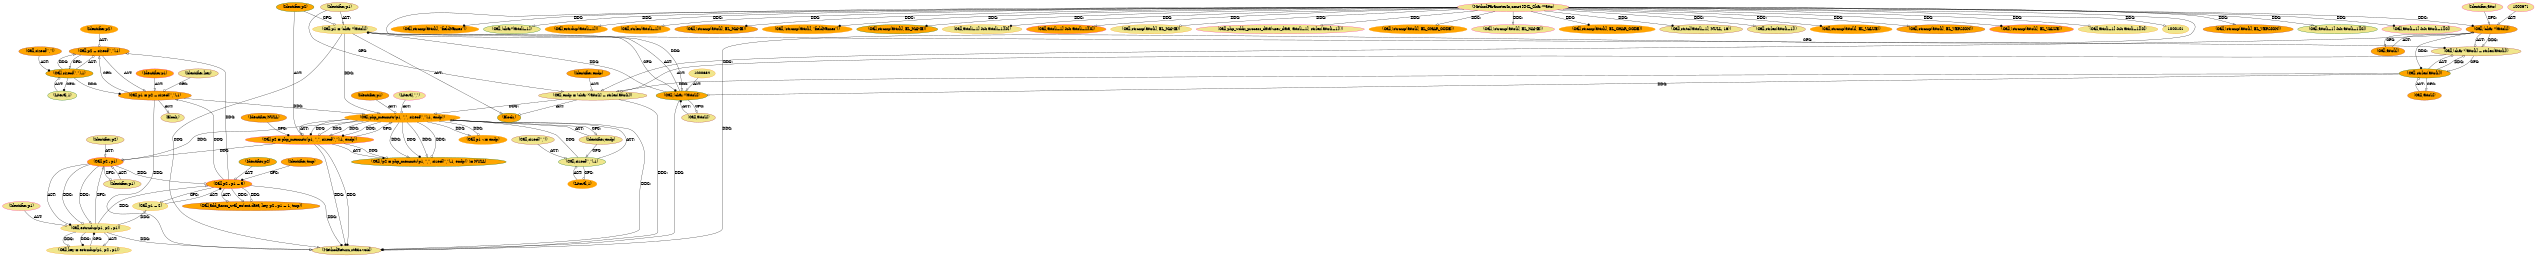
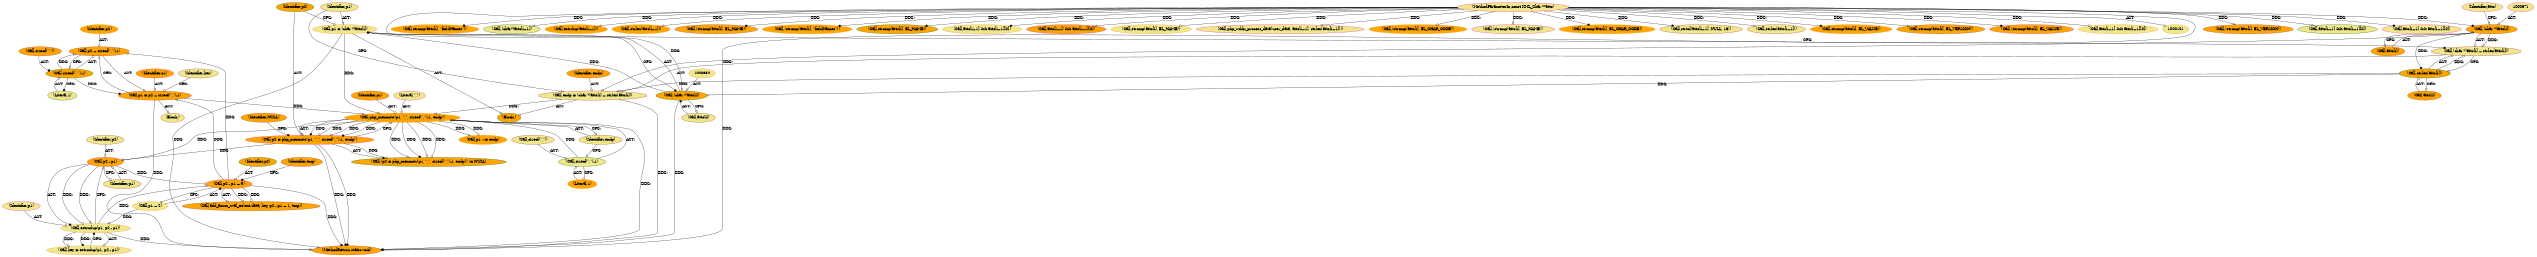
  digraph {
    node [color=brown fillcolor=orange style=filled]
    edge [arrowhead=onormal]
    n1 [label="(Call,p2 + sizeof(\",\")-1)"]
    n2 [label="(Call,p1 = p2 + sizeof(\",\")-1)"]
    n3 [color=darkgreen label="(Call,sizeof(\",\")-1)"]
-   n4 [fillcolor=khaki label="(MethodReturn,static void)"]
+   n4 [label="(MethodReturn,static void)"]
    n5 [color=darkorange label="(Call,php_memnstr(p1, \",\", sizeof(\",\")-1, endp))"]
    n6 [fillcolor=khaki label="(Block,)"]
    n7 [color=darkgreen fillcolor=khaki label="(Literal,1)"]
    n8 [color=deeppink label="(Call,p2 - p1 + 5)"]
    n9 [color=darkorange fillcolor=khaki label="(Call,p1 + 2)"]
    n10 [label="(Call,add_assoc_zval_ex(ent.data, key, p2 - p1 + 1, tmp))"]
    n11 [color=deeppink label="(Call,p2 - p1)"]
    n12 [color=darkorange fillcolor=khaki label="(Call,estrndup(p1, p2 - p1))"]
    n13 [fillcolor=khaki label="(Identifier,p1)"]
    n14 [color=darkorange fillcolor=khaki label="(Call,key = estrndup(p1, p2 - p1))"]
    n15 [color=deeppink label="(Call,p2 = php_memnstr(p1, \",\", sizeof(\",\")-1, endp))"]
    n16 [color=darkgreen label="(Call,(p2 = php_memnstr(p1, \",\", sizeof(\",\")-1, endp)) != NULL)"]
    n17 [color=darkorange label="(Call,p1 <= endp)"]
    n18 [fillcolor=khaki label="(Identifier,endp)"]
    n19 [color=darkgreen fillcolor=khaki label="(Call,sizeof(\",\")-1)"]
    n20 [color=darkorange fillcolor=khaki label="(Call,p1 = (char *)atts[i])"]
    n21 [color=darkgreen label="(Call,(char *)atts[i])"]
    n22 [color=darkgreen label="(Block,)"]
    n23 [fillcolor=khaki label="(Call,(char *)atts[i] + strlen(atts[i]))"]
    n24 [fillcolor=khaki label="(Call,atts[i])"]
    n25 [color=darkgreen label="(Call,strlen(atts[i]))"]
    n26 [fillcolor=khaki label="(Call,endp = (char *)atts[i] + strlen(atts[i]))"]
    n27 [label="(Call,atts[i])"]
    n28 [label="(Call,(char *)atts[i])"]
    n29 [label="(Call,atts[i])"]
    n30 [color=deeppink fillcolor=khaki label="(MethodParameterIn,const XML_Char **atts)"]
    n31 [label="(Call,!strcmp(atts[i], EL_VERSION))"]
    n32 [color=darkgreen fillcolor=khaki label="(Call,atts[i+1] && atts[i+1][0])"]
    n33 [color=deeppink fillcolor=khaki label="(Call,atts[i+1] && atts[i+1][0])"]
    n34 [color=darkorange label="(Call,strcmp(atts[i], \"fieldNames\"))"]
    n35 [color=darkgreen fillcolor=khaki label="(Call,(char*)atts[i+1])"]
    n36 [color=darkorange label="(Call,estrdup(atts[i+1]))"]
    n37 [color=darkorange label="(Call,strlen(atts[i+1]))"]
    n38 [label="(Call,!strcmp(atts[i], EL_NAME))"]
    n39 [color=darkorange label="(Call,!strcmp(atts[i], \"fieldNames\"))"]
    n40 [color=darkgreen label="(Call,strcmp(atts[i], EL_NAME))"]
    n41 [color=darkorange fillcolor=khaki label="(Call,atts[i+1] && atts[i+1][0])"]
    n42 [color=deeppink label="(Call,atts[i+1] && atts[i+1][0])"]
    n43 [color=darkorange fillcolor=khaki label="(Call,strcmp(atts[i], EL_NAME))"]
    n44 [color=deeppink fillcolor=khaki label="(Call,php_wddx_process_data(user_data, atts[i+1], strlen(atts[i+1])))"]
    n45 [color=darkorange label="(Call,!strcmp(atts[i], EL_CHAR_CODE))"]
    n46 [color=deeppink fillcolor=khaki label="(Call,!strcmp(atts[i], EL_NAME))"]
    n47 [color=darkorange label="(Call,strcmp(atts[i], EL_CHAR_CODE))"]
    n48 [fillcolor=khaki label="(Call,strtol(atts[i+1], NULL, 16))"]
    n49 [fillcolor=khaki label="(Call,strlen(atts[i+1]))"]
    n50 [color=darkorange label="(Call,strcmp(atts[i], EL_VALUE))"]
    n51 [label="(Call,strcmp(atts[i], EL_VERSION))"]
    n52 [color=deeppink label="(Call,!strcmp(atts[i], EL_VALUE))"]
    n53 [color=darkorange fillcolor=khaki label="(Call,atts[i+1] && atts[i+1][0])"]
    1000101 [color=darkorange fillcolor=khaki]
    n55 [color=darkorange label="(Literal,1)"]
    n56 [fillcolor=khaki label="(Call,sizeof(\",\"))"]
    n57 [color=deeppink fillcolor=khaki label="(Identifier,p1)"]
    n58 [label="(Identifier,p1)"]
    n59 [color=deeppink fillcolor=khaki label="(Literal,\",\")"]
    n60 [label="(Identifier,endp)"]
    n61 [color=deeppink label="(Identifier,p1)"]
    n62 [color=darkgreen label="(Identifier,p2)"]
    n63 [color=deeppink fillcolor=khaki label="(Identifier,atts)"]
    n64 [label="(Identifier,NULL)"]
    n65 [label="(Call,sizeof(\",\"))"]
    n66 [color=darkgreen label="(Identifier,p2)"]
    n67 [fillcolor=khaki label="(Identifier,key)"]
    n68 [fillcolor=khaki label="(Identifier,p2)"]
    n69 [label="(Identifier,tmp)"]
    n70 [fillcolor=khaki label="(Identifier,p1)"]
    n71 [color=darkorange label="(Identifier,p2)"]
    1000682 [color=darkorange fillcolor=khaki]
    1000671 [color=deeppink fillcolor=khaki]
    n1 -> n2 [label="AST: "]
    n1 -> n3 [label="CFG: "]
    n2 -> n1 [label="CFG: "]
    n2 -> n4 [label="DDG: "]
    n2 -> n5 [label="DDG: "]
    n2 -> n6 [label="AST: "]
    n3 -> n1 [arrowhead=odot label="AST: "]
    n3 -> n1 [label="DDG: "]
    n3 -> n2 [arrowhead=dot label="DDG: "]
    n3 -> n7 [arrowhead=dot label="CFG: "]
    n5 -> n4 [label="DDG: "]
    n5 -> n11 [arrowhead=odot label="DDG: "]
    n5 -> n15 [arrowhead=odot label="AST: "]
    n5 -> n15 [arrowhead=dot label="DDG: "]
    n5 -> n15 [arrowhead=odot label="DDG: "]
    n5 -> n15 [label="DDG: "]
    n5 -> n15 [arrowhead=dot label="DDG: "]
    n5 -> n16 [arrowhead=dot label="DDG: "]
    n5 -> n16 [label="DDG: "]
    n5 -> n16 [arrowhead=odot label="DDG: "]
    n5 -> n16 [label="DDG: "]
    n5 -> n17 [arrowhead=odot label="DDG: "]
    n5 -> n17 [label="DDG: "]
    n5 -> n18 [label="CFG: "]
    n7 -> n3 [arrowhead=odot label="AST: "]
    n8 -> n1 [label="DDG: "]
    n8 -> n2 [label="DDG: "]
    n8 -> n4 [arrowhead=dot label="DDG: "]
    n8 -> n9 [arrowhead=odot label="CFG: "]
    n8 -> n10 [arrowhead=odot label="AST: "]
    n8 -> n10 [arrowhead=odot label="DDG: "]
    n8 -> n10 [arrowhead=odot label="DDG: "]
    n9 -> n8 [arrowhead=dot label="AST: "]
    n11 -> n8 [arrowhead=odot label="DDG: "]
    n11 -> n12 [arrowhead=dot label="AST: "]
    n11 -> n12 [arrowhead=odot label="DDG: "]
    n11 -> n12 [label="DDG: "]
    n11 -> n13 [arrowhead=odot label="CFG: "]
    n12 -> n4 [label="DDG: "]
    n12 -> n8 [label="DDG: "]
-   n12 -> n9 [label="DDG: "]
+   n9 -> n12 [label="DDG: "]
    n12 -> n11 [label="CFG: "]
    n12 -> n14 [label="AST: "]
    n12 -> n14 [label="DDG: "]
    n12 -> n14 [arrowhead=dot label="DDG: "]
    n13 -> n11 [label="AST: "]
    n14 -> n12 [arrowhead=dot label="CFG: "]
    n15 -> n4 [arrowhead=dot label="DDG: "]
    n15 -> n4 [arrowhead=dot label="DDG: "]
    n15 -> n5 [label="CFG: "]
    n15 -> n11 [arrowhead=odot label="DDG: "]
    n15 -> n16 [arrowhead=dot label="AST: "]
    n15 -> n16 [arrowhead=odot label="DDG: "]
    n18 -> n5 [arrowhead=odot label="AST: "]
    n18 -> n19 [label="CFG: "]
    n19 -> n5 [label="AST: "]
    n19 -> n5 [arrowhead=odot label="DDG: "]
    n19 -> n55 [arrowhead=odot label="CFG: "]
    n20 -> n4 [label="DDG: "]
    n20 -> n5 [label="DDG: "]
    n20 -> n21 [arrowhead=dot label="CFG: "]
    n20 -> n22 [label="AST: "]
    n20 -> n23 [arrowhead=dot label="CFG: "]
    n21 -> n4 [label="DDG: "]
    n21 -> n20 [arrowhead=dot label="AST: "]
    n21 -> n20 [arrowhead=odot label="DDG: "]
    n21 -> n24 [label="CFG: "]
    n23 -> n25 [arrowhead=odot label="CFG: "]
    n23 -> n26 [arrowhead=odot label="AST: "]
    n24 -> n21 [arrowhead=dot label="AST: "]
    n25 -> n21 [arrowhead=odot label="DDG: "]
    n25 -> n23 [arrowhead=odot label="AST: "]
    n25 -> n23 [arrowhead=odot label="DDG: "]
    n25 -> n26 [label="DDG: "]
    n25 -> n27 [label="CFG: "]
    n26 -> n4 [label="DDG: "]
    n26 -> n5 [label="DDG: "]
    n26 -> n22 [arrowhead=odot label="AST: "]
    n27 -> n25 [arrowhead=odot label="AST: "]
    n28 -> n23 [arrowhead=odot label="AST: "]
    n28 -> n23 [label="DDG: "]
    n28 -> n25 [arrowhead=dot label="DDG: "]
    n28 -> n26 [label="DDG: "]
    n28 -> n29 [label="CFG: "]
    n29 -> n28 [arrowhead=odot label="AST: "]
    n30 -> n4 [arrowhead=dot label="DDG: "]
    n30 -> n21 [label="DDG: "]
    n30 -> n28 [arrowhead=dot label="DDG: "]
    n30 -> n31 [label="DDG: "]
    n30 -> n32 [label="DDG: "]
    n30 -> n33 [arrowhead=dot label="DDG: "]
    n30 -> n34 [arrowhead=dot label="DDG: "]
    n30 -> n35 [label="DDG: "]
    n30 -> n36 [label="DDG: "]
    n30 -> n37 [label="DDG: "]
    n30 -> n38 [arrowhead=dot label="DDG: "]
    n30 -> n39 [arrowhead=dot label="DDG: "]
    n30 -> n40 [arrowhead=dot label="DDG: "]
    n30 -> n41 [arrowhead=dot label="DDG: "]
    n30 -> n42 [label="DDG: "]
    n30 -> n43 [arrowhead=odot label="DDG: "]
    n30 -> n44 [arrowhead=odot label="DDG: "]
    n30 -> n45 [label="DDG: "]
    n30 -> n46 [label="DDG: "]
    n30 -> n47 [arrowhead=dot label="DDG: "]
    n30 -> n48 [arrowhead=dot label="DDG: "]
    n30 -> n49 [label="DDG: "]
    n30 -> n50 [arrowhead=dot label="DDG: "]
    n30 -> n51 [label="DDG: "]
    n30 -> n52 [arrowhead=dot label="DDG: "]
    n30 -> n53 [arrowhead=odot label="DDG: "]
-   n30 -> 1000101 [label="DDG: "]
+   n30 -> 1000101 [label="AST: "]
    n55 -> n19 [arrowhead=odot label="AST: "]
    n56 -> n19 [arrowhead=odot label="AST: "]
    n57 -> n12 [arrowhead=odot label="AST: "]
    n58 -> n5 [arrowhead=odot label="AST: "]
    n59 -> n5 [arrowhead=odot label="AST: "]
    n60 -> n26 [arrowhead=odot label="AST: "]
    n61 -> n2 [label="AST: "]
    n62 -> n15 [label="AST: "]
    n62 -> n20 [arrowhead=odot label="CFG: "]
    n63 -> n28 [label="CFG: "]
    n64 -> n15 [arrowhead=dot label="CFG: "]
    n65 -> n3 [arrowhead=dot label="AST: "]
    n66 -> n8 [arrowhead=odot label="AST: "]
    n67 -> n2 [arrowhead=odot label="CFG: "]
    n68 -> n11 [label="AST: "]
    n69 -> n8 [arrowhead=dot label="CFG: "]
    n70 -> n20 [label="AST: "]
    n70 -> n26 [label="CFG: "]
    n71 -> n1 [arrowhead=odot label="AST: "]
    1000682 -> n21 [label="AST: "]
    1000671 -> n28 [label="AST: "]
  }
